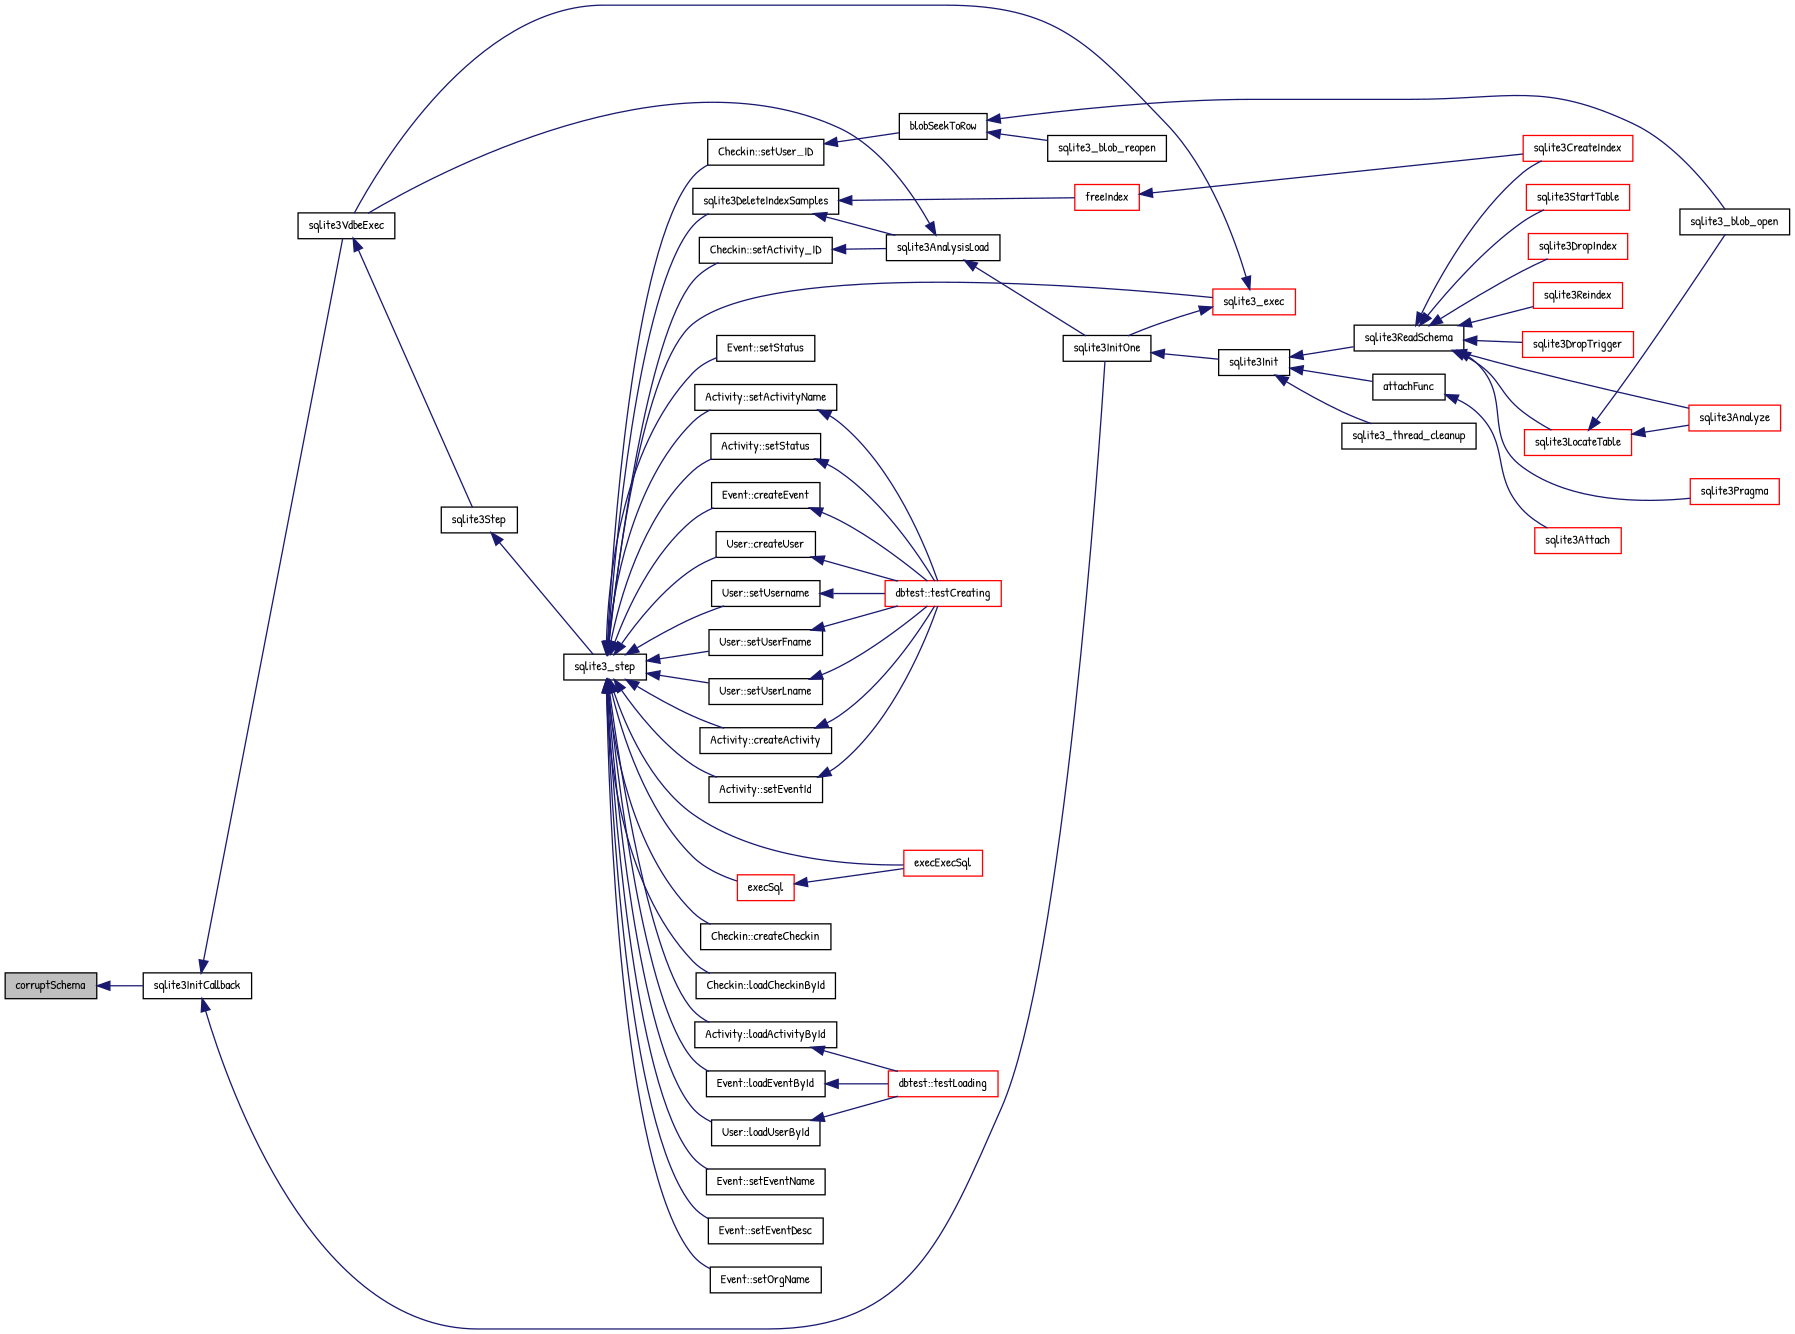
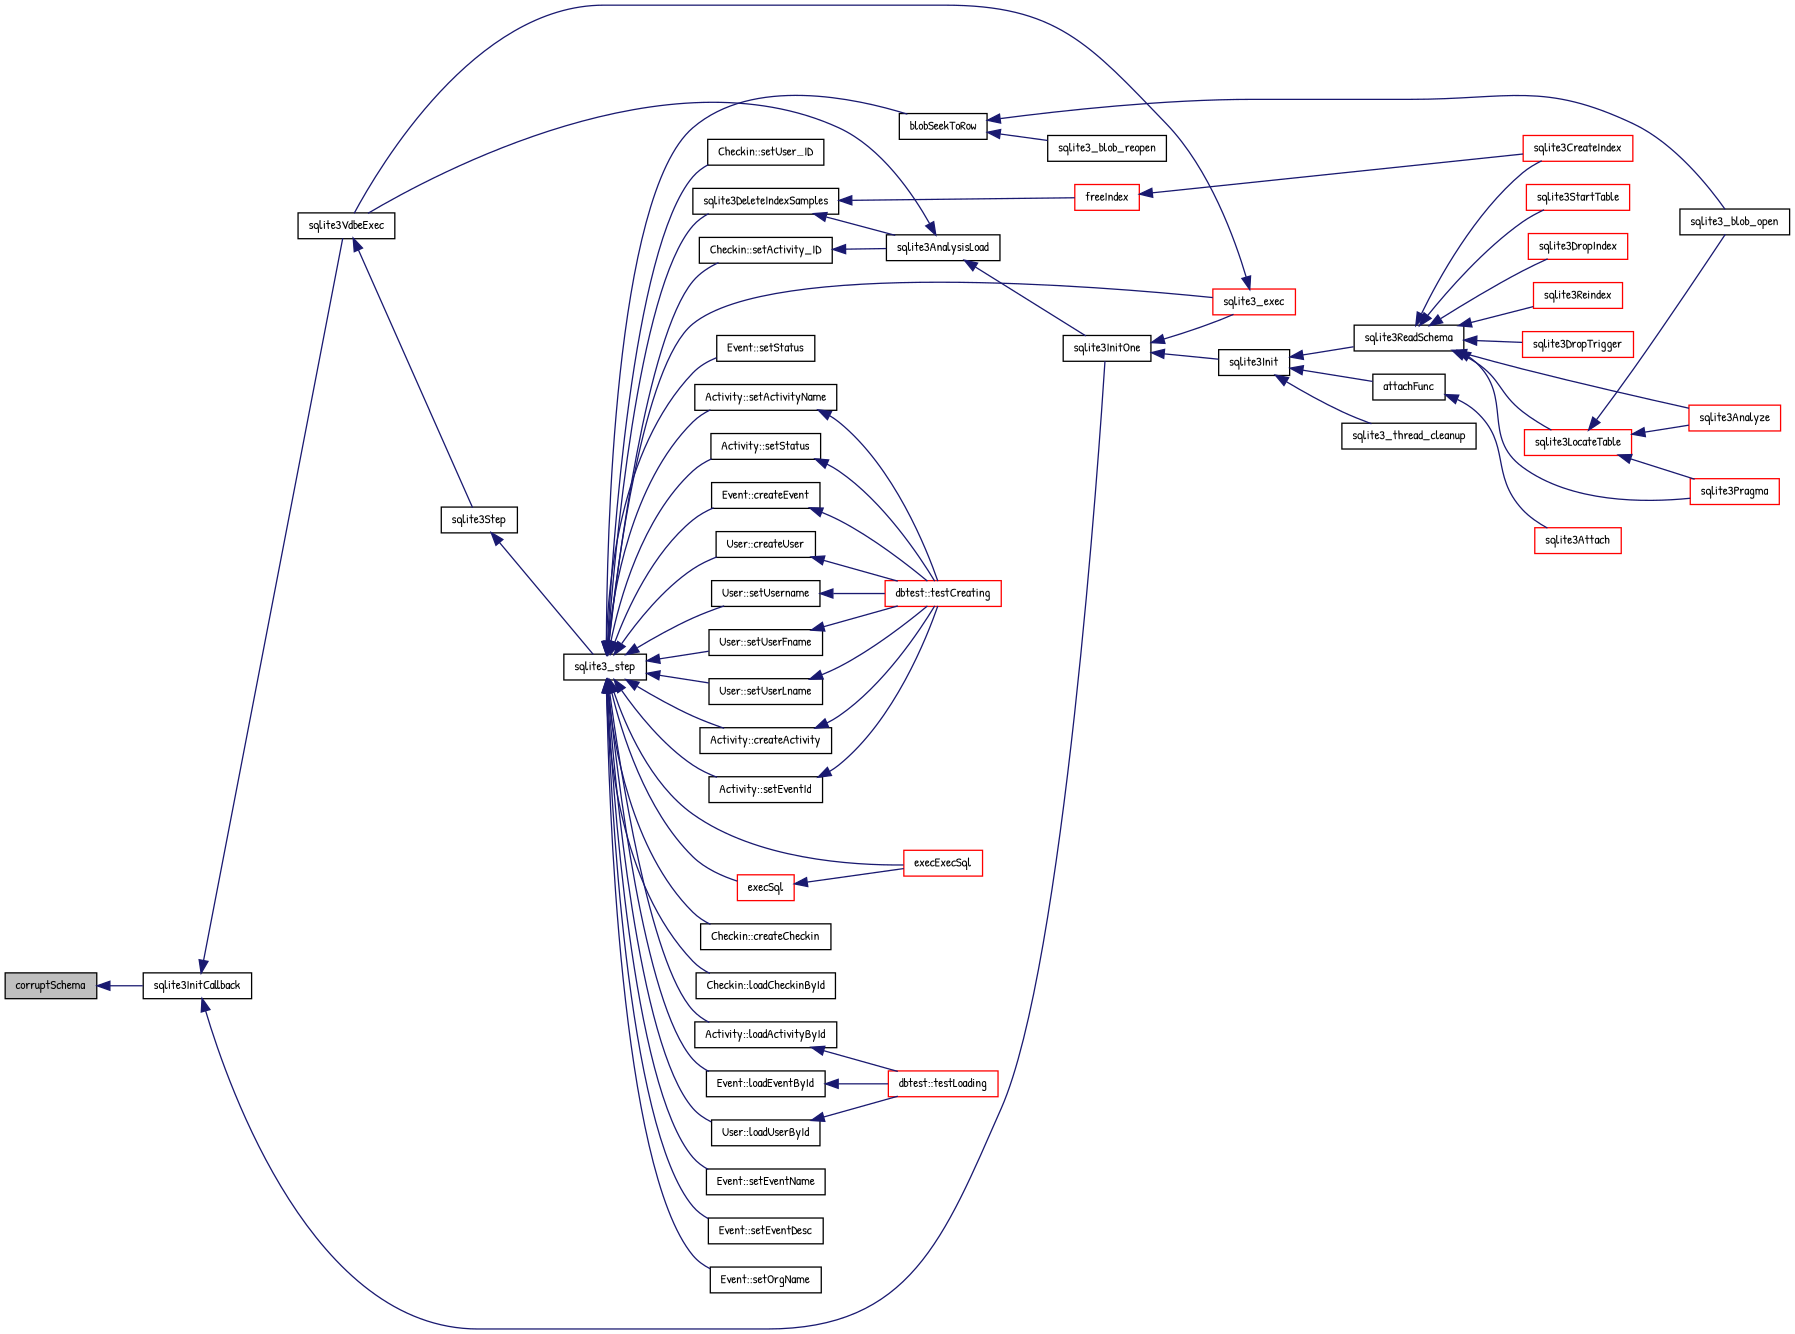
  digraph {
    fontname="Patrick Hand"
    rankdir=LR
    node [color=black fillcolor=white fontname="Patrick Hand" fontsize=10 shape=record style=filled]
    edge [color=midnightblue dir=back fontname="Patrick Hand" fontsize=10 labelfontname=FreeSans labelfontsize=10 style=solid]
    n1 [fillcolor=grey75 fontcolor=black height=0.2 label=corruptSchema width=0.4]
    n2 [height=0.2 label=sqlite3InitCallback width=0.4]
    n3 [height=0.2 label=sqlite3VdbeExec width=0.4]
    n4 [height=0.2 label=sqlite3InitOne width=0.4]
    n5 [height=0.2 label=sqlite3Step width=0.4]
    n6 [height=0.2 label=sqlite3Init width=0.4]
    n7 [height=0.2 label=sqlite3_step width=0.4]
    n8 [height=0.2 label="Activity::createActivity" width=0.4]
    n9 [height=0.2 label="Activity::loadActivityById" width=0.4]
    n10 [height=0.2 label="Activity::setEventId" width=0.4]
    n11 [height=0.2 label="Activity::setActivityName" width=0.4]
    n12 [height=0.2 label="Activity::setStatus" width=0.4]
    n13 [height=0.2 label="Checkin::createCheckin" width=0.4]
    n14 [height=0.2 label="Checkin::loadCheckinById" width=0.4]
    n15 [height=0.2 label="Checkin::setUser_ID" width=0.4]
    n16 [height=0.2 label="Checkin::setActivity_ID" width=0.4]
    n17 [height=0.2 label="Event::createEvent" width=0.4]
    n18 [height=0.2 label="Event::loadEventById" width=0.4]
    n19 [height=0.2 label="Event::setEventName" width=0.4]
    n20 [height=0.2 label="Event::setEventDesc" width=0.4]
    n21 [height=0.2 label="Event::setOrgName" width=0.4]
    n22 [height=0.2 label="Event::setStatus" width=0.4]
    n23 [height=0.2 label=blobSeekToRow width=0.4]
    n24 [height=0.2 label=sqlite3DeleteIndexSamples width=0.4]
    n25 [color=red height=0.2 label=sqlite3_exec width=0.4]
    n26 [color=red height=0.2 label=execSql width=0.4]
    n27 [color=red height=0.2 label=execExecSql width=0.4]
    n28 [height=0.2 label="User::createUser" width=0.4]
    n29 [height=0.2 label="User::loadUserById" width=0.4]
    n30 [height=0.2 label="User::setUsername" width=0.4]
    n31 [height=0.2 label="User::setUserFname" width=0.4]
    n32 [height=0.2 label="User::setUserLname" width=0.4]
    n33 [color=red height=0.2 label="dbtest::testCreating" width=0.4]
    n34 [color=red height=0.2 label="dbtest::testLoading" width=0.4]
    n35 [height=0.2 label=sqlite3AnalysisLoad width=0.4]
    n36 [height=0.2 label=sqlite3_blob_open width=0.4]
    n37 [height=0.2 label=sqlite3_blob_reopen width=0.4]
    n38 [color=red height=0.2 label=freeIndex width=0.4]
    n39 [color=red height=0.2 label=sqlite3CreateIndex width=0.4]
    n40 [height=0.2 label=attachFunc width=0.4]
    n41 [height=0.2 label=sqlite3ReadSchema width=0.4]
    n42 [height=0.2 label=sqlite3_thread_cleanup width=0.4]
    n43 [color=red height=0.2 label=sqlite3Attach width=0.4]
    n44 [color=red height=0.2 label=sqlite3Analyze width=0.4]
    n45 [color=red height=0.2 label=sqlite3LocateTable width=0.4]
    n46 [color=red height=0.2 label=sqlite3Pragma width=0.4]
    n47 [color=red height=0.2 label=sqlite3StartTable width=0.4]
    n48 [color=red height=0.2 label=sqlite3DropIndex width=0.4]
    n49 [color=red height=0.2 label=sqlite3Reindex width=0.4]
    n50 [color=red height=0.2 label=sqlite3DropTrigger width=0.4]
    n1 -> n2
    n2 -> n3
    n2 -> n4
    n3 -> n5
    n4 -> n6
    n5 -> n7
    n6 -> n40
    n6 -> n41
    n6 -> n42
    n7 -> n8
    n7 -> n9
    n7 -> n10
    n7 -> n11
    n7 -> n12
    n7 -> n13
    n7 -> n14
    n7 -> n15
    n7 -> n16
    n7 -> n17
    n7 -> n18
    n7 -> n19
    n7 -> n20
    n7 -> n21
    n7 -> n22
-   n15 -> n23
+   n7 -> n23
    n7 -> n24
    n7 -> n25
    n7 -> n26
    n7 -> n27
    n7 -> n28
    n7 -> n29
    n7 -> n30
    n7 -> n31
    n7 -> n32
    n8 -> n33
    n9 -> n34
    n10 -> n33
    n11 -> n33
    n12 -> n33
    n16 -> n35
    n17 -> n33
    n18 -> n34
    n23 -> n36
    n23 -> n37
    n24 -> n35
    n24 -> n38
    n25 -> n3
-   n25 -> n4
+   n4 -> n25
    n26 -> n27
    n28 -> n33
    n29 -> n34
    n30 -> n33
    n31 -> n33
    n32 -> n33
    n35 -> n3
    n35 -> n4
    n38 -> n39
    n40 -> n43
    n41 -> n39
    n41 -> n44
    n41 -> n45
    n41 -> n46
    n41 -> n47
    n41 -> n48
    n41 -> n49
    n41 -> n50
    n45 -> n36
    n45 -> n44
+   n45 -> n46
  }
